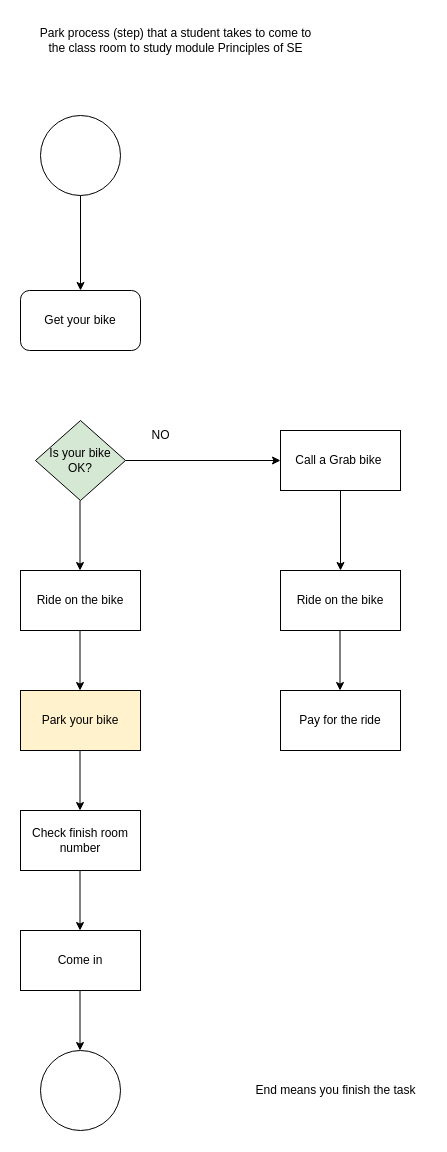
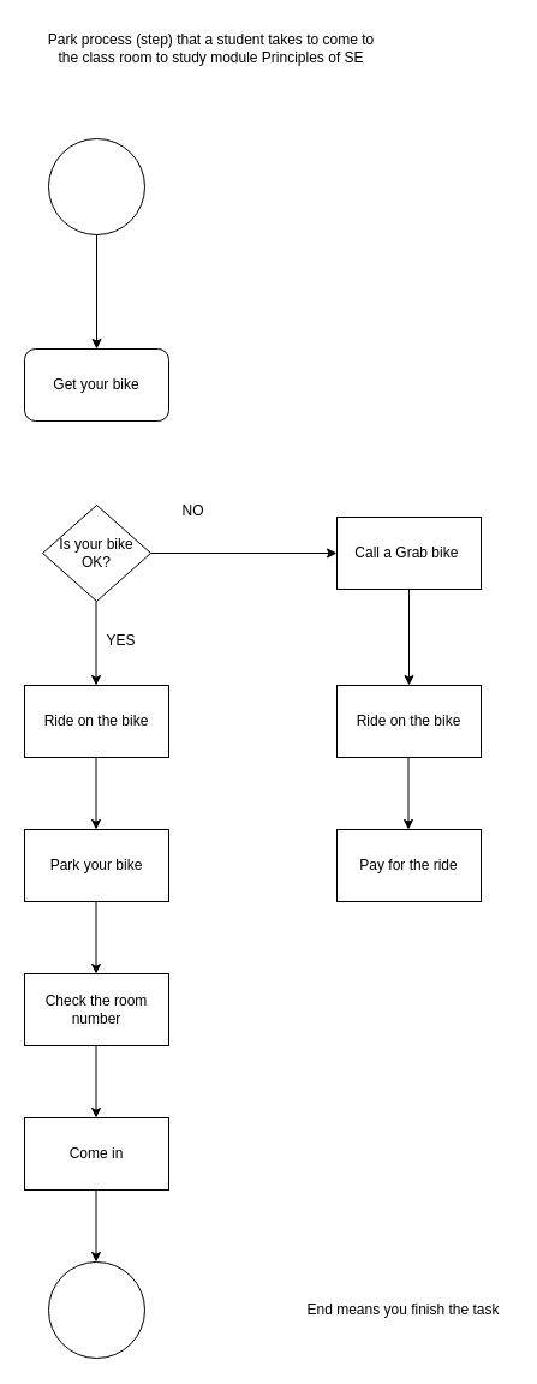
  <mxCell id="0" />
  <mxCell id="1" parent="0" />
  <mxCell id="2" value="" style="ellipse;whiteSpace=wrap;html=1;" parent="1" vertex="1"><mxGeometry x="40" y="115" width="80" height="80" as="geometry" /></mxCell>
  <mxCell id="3" value="" style="endArrow=classic;html=1;rounded=0;exitX=0.5;exitY=1;exitDx=0;exitDy=0;entryX=0.5;entryY=0;entryDx=0;entryDy=0;" parent="1" source="2" target="5" edge="1"><mxGeometry width="50" height="50" relative="1" as="geometry"><mxPoint x="79.5" y="210" as="sourcePoint" /><mxPoint x="79.5" y="280" as="targetPoint" /></mxGeometry></mxCell>
  <mxCell id="4" value="Park process (step) that a student takes to come to &lt;br&gt;the class room to study module Principles of SE" style="text;html=1;align=center;verticalAlign=middle;resizable=0;points=[];autosize=1;strokeColor=none;fillColor=none;" parent="1" vertex="1"><mxGeometry x="30" y="20" width="290" height="40" as="geometry" /></mxCell>
  <mxCell id="5" value="Get your bike" style="whiteSpace=wrap;html=1;rounded=1;" parent="1" vertex="1"><mxGeometry x="20" y="290" width="120" height="60" as="geometry" /></mxCell>
- <mxCell id="6" value="Is your bike&lt;br&gt;OK?" style="rhombus;whiteSpace=wrap;html=1;fillColor=#d5e8d4;" parent="1" vertex="1"><mxGeometry x="35" y="420" width="90" height="80" as="geometry" /></mxCell>
+ <mxCell id="6" value="Is your bike&lt;br&gt;OK?" style="rhombus;whiteSpace=wrap;html=1;" parent="1" vertex="1"><mxGeometry x="35" y="420" width="90" height="80" as="geometry" /></mxCell>
  <mxCell id="7" value="" style="edgeStyle=none;orthogonalLoop=1;jettySize=auto;html=1;rounded=0;exitX=1;exitY=0.5;exitDx=0;exitDy=0;" parent="1" source="6" edge="1"><mxGeometry width="100" relative="1" as="geometry"><mxPoint x="145" y="459.5" as="sourcePoint" /><mxPoint x="280" y="460" as="targetPoint" /><Array as="points" /></mxGeometry></mxCell>
- <mxCell id="8" value="NO" style="text;html=1;align=center;verticalAlign=middle;resizable=0;points=[];autosize=1;strokeColor=none;fillColor=none;" parent="1" vertex="1"><mxGeometry x="140" y="420" width="40" height="30" as="geometry" /></mxCell>
+ <mxCell id="8" value="NO" style="text;html=1;align=center;verticalAlign=middle;resizable=0;points=[];autosize=1;strokeColor=none;fillColor=none;" parent="1" vertex="1"><mxGeometry x="140" y="410" width="40" height="30" as="geometry" /></mxCell>
  <mxCell id="9" value="Call a Grab bike&amp;nbsp;" style="whiteSpace=wrap;html=1;" parent="1" vertex="1"><mxGeometry x="280" y="430" width="120" height="60" as="geometry" /></mxCell>
  <mxCell id="10" value="" style="edgeStyle=none;orthogonalLoop=1;jettySize=auto;html=1;rounded=0;exitX=0.5;exitY=1;exitDx=0;exitDy=0;" parent="1" source="9" edge="1"><mxGeometry width="100" relative="1" as="geometry"><mxPoint x="330" y="550" as="sourcePoint" /><mxPoint x="340" y="570" as="targetPoint" /><Array as="points" /></mxGeometry></mxCell>
  <mxCell id="11" value="Ride on the bike" style="whiteSpace=wrap;html=1;" parent="1" vertex="1"><mxGeometry x="280" y="570" width="120" height="60" as="geometry" /></mxCell>
  <mxCell id="12" value="" style="edgeStyle=none;orthogonalLoop=1;jettySize=auto;html=1;rounded=0;" parent="1" edge="1"><mxGeometry width="100" relative="1" as="geometry"><mxPoint x="339.5" y="630" as="sourcePoint" /><mxPoint x="339.5" y="690" as="targetPoint" /><Array as="points" /></mxGeometry></mxCell>
  <mxCell id="13" value="Pay for the ride" style="whiteSpace=wrap;html=1;" parent="1" vertex="1"><mxGeometry x="280" y="690" width="120" height="60" as="geometry" /></mxCell>
  <mxCell id="14" value="" style="edgeStyle=none;orthogonalLoop=1;jettySize=auto;html=1;rounded=0;" parent="1" edge="1"><mxGeometry width="100" relative="1" as="geometry"><mxPoint x="79.5" y="500" as="sourcePoint" /><mxPoint x="79.5" y="570" as="targetPoint" /><Array as="points" /></mxGeometry></mxCell>
+ <mxCell id="15" value="YES" style="text;html=1;align=center;verticalAlign=middle;resizable=0;points=[];autosize=1;strokeColor=none;fillColor=none;" parent="1" vertex="1"><mxGeometry x="75" y="518" width="50" height="30" as="geometry" /></mxCell>
  <mxCell id="16" value="Ride on the bike" style="whiteSpace=wrap;html=1;" parent="1" vertex="1"><mxGeometry x="20" y="570" width="120" height="60" as="geometry" /></mxCell>
  <mxCell id="17" value="" style="edgeStyle=none;orthogonalLoop=1;jettySize=auto;html=1;rounded=0;" parent="1" edge="1"><mxGeometry width="100" relative="1" as="geometry"><mxPoint x="79.5" y="630" as="sourcePoint" /><mxPoint x="79.5" y="690" as="targetPoint" /><Array as="points" /></mxGeometry></mxCell>
- <mxCell id="18" value="Park your bike" style="whiteSpace=wrap;html=1;fillColor=#fff2cc;" parent="1" vertex="1"><mxGeometry x="20" y="690" width="120" height="60" as="geometry" /></mxCell>
+ <mxCell id="18" value="Park your bike" style="whiteSpace=wrap;html=1;" parent="1" vertex="1"><mxGeometry x="20" y="690" width="120" height="60" as="geometry" /></mxCell>
  <mxCell id="19" value="" style="edgeStyle=none;orthogonalLoop=1;jettySize=auto;html=1;rounded=0;" parent="1" edge="1"><mxGeometry width="100" relative="1" as="geometry"><mxPoint x="79.5" y="750" as="sourcePoint" /><mxPoint x="79.5" y="810" as="targetPoint" /><Array as="points" /></mxGeometry></mxCell>
- <mxCell id="20" value="Check finish room number" style="whiteSpace=wrap;html=1;" parent="1" vertex="1"><mxGeometry x="20" y="810" width="120" height="60" as="geometry" /></mxCell>
+ <mxCell id="20" value="Check the room number" style="whiteSpace=wrap;html=1;" parent="1" vertex="1"><mxGeometry x="20" y="810" width="120" height="60" as="geometry" /></mxCell>
  <mxCell id="21" value="" style="edgeStyle=none;orthogonalLoop=1;jettySize=auto;html=1;rounded=0;" parent="1" edge="1"><mxGeometry width="100" relative="1" as="geometry"><mxPoint x="79.5" y="870" as="sourcePoint" /><mxPoint x="79.5" y="930" as="targetPoint" /><Array as="points" /></mxGeometry></mxCell>
  <mxCell id="22" value="Come in" style="whiteSpace=wrap;html=1;" parent="1" vertex="1"><mxGeometry x="20" y="930" width="120" height="60" as="geometry" /></mxCell>
  <mxCell id="23" value="" style="edgeStyle=none;orthogonalLoop=1;jettySize=auto;html=1;rounded=0;" parent="1" edge="1"><mxGeometry width="100" relative="1" as="geometry"><mxPoint x="79.5" y="990" as="sourcePoint" /><mxPoint x="79.5" y="1050" as="targetPoint" /><Array as="points" /></mxGeometry></mxCell>
  <mxCell id="24" value="" style="ellipse;whiteSpace=wrap;html=1;" parent="1" vertex="1"><mxGeometry x="40" y="1050" width="80" height="80" as="geometry" /></mxCell>
  <mxCell id="25" value="End means you finish the task&lt;br&gt;" style="text;html=1;align=center;verticalAlign=middle;resizable=0;points=[];autosize=1;strokeColor=none;fillColor=none;" parent="1" vertex="1"><mxGeometry x="245" y="1075" width="180" height="30" as="geometry" /></mxCell>
